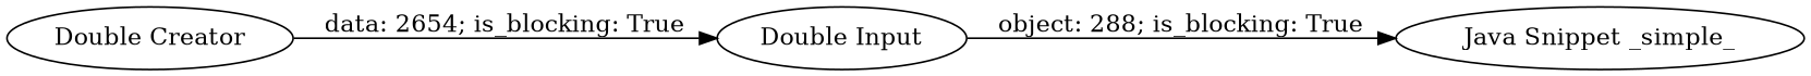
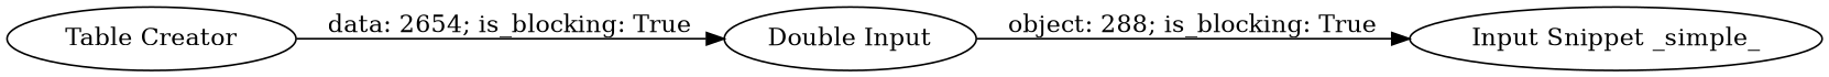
  digraph {
    rankdir=LR
-   n1 [label="Double Creator"]
+   n1 [label="Table Creator"]
    n2 [label="Double Input"]
-   n3 [label="Java Snippet _simple_"]
+   n3 [label="Input Snippet _simple_"]
    n1 -> n2 [label="data: 2654; is_blocking: True"]
    n2 -> n3 [label="object: 288; is_blocking: True"]
  }
